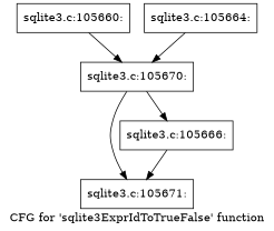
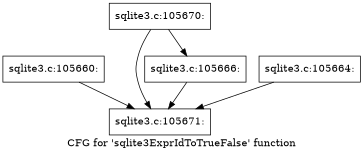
  digraph {
    label="CFG for 'sqlite3ExprIdToTrueFalse' function"
    node [shape=record]
    n1 [label="{sqlite3.c:105660:}"]
    n2 [label="{sqlite3.c:105670:}"]
    n3 [label="{sqlite3.c:105671:}"]
    n4 [label="{sqlite3.c:105666:}"]
    n5 [label="{sqlite3.c:105664:}"]
-   n1 -> n2
+   n1 -> n3
    n2 -> n3
    n2 -> n4
    n4 -> n3
-   n5 -> n2
+   n5 -> n3
  }
